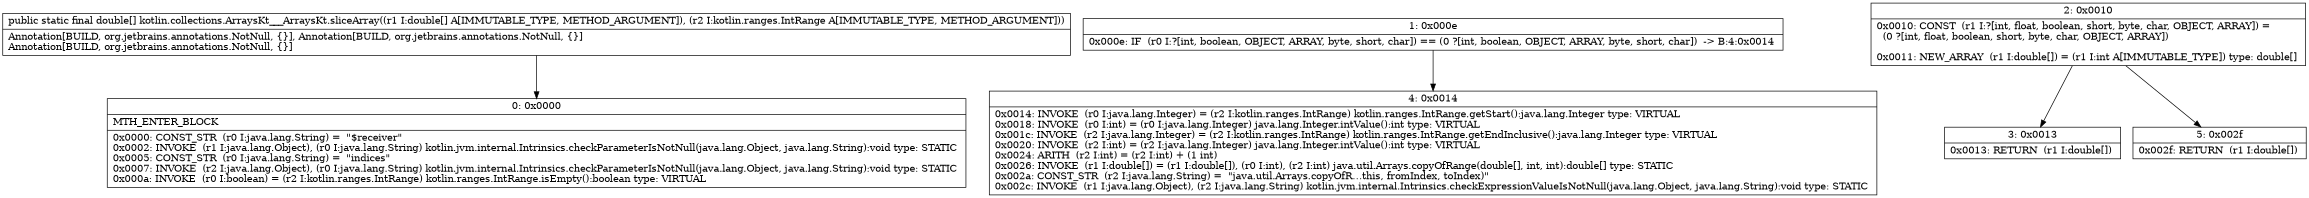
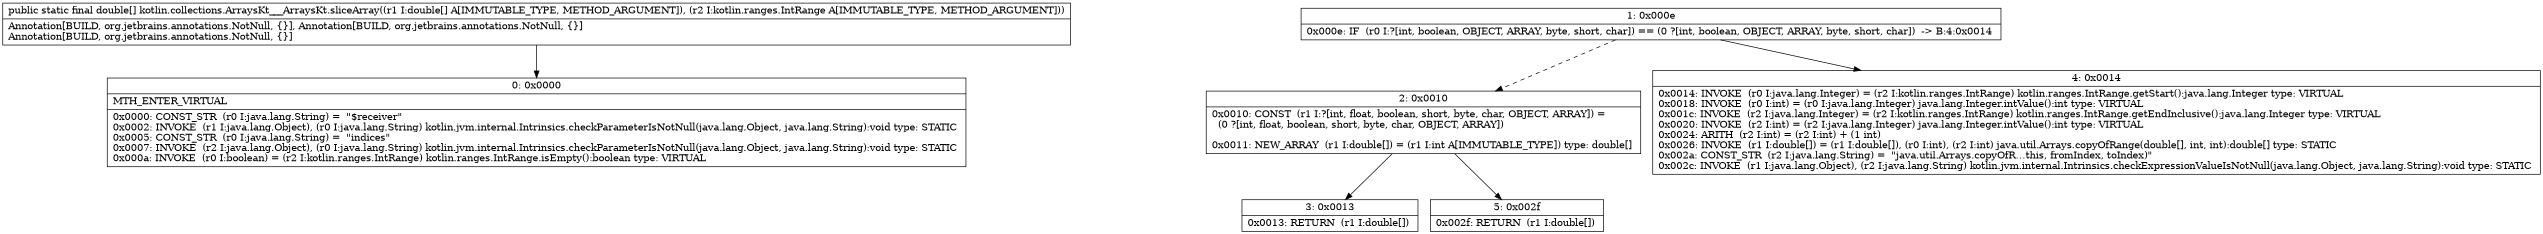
  digraph {
    node [shape=record]
-   n1 [label="{0\:\ 0x0000|MTH_ENTER_BLOCK\l|0x0000: CONST_STR  (r0 I:java.lang.String) =  \"$receiver\" \l0x0002: INVOKE  (r1 I:java.lang.Object), (r0 I:java.lang.String) kotlin.jvm.internal.Intrinsics.checkParameterIsNotNull(java.lang.Object, java.lang.String):void type: STATIC \l0x0005: CONST_STR  (r0 I:java.lang.String) =  \"indices\" \l0x0007: INVOKE  (r2 I:java.lang.Object), (r0 I:java.lang.String) kotlin.jvm.internal.Intrinsics.checkParameterIsNotNull(java.lang.Object, java.lang.String):void type: STATIC \l0x000a: INVOKE  (r0 I:boolean) = (r2 I:kotlin.ranges.IntRange) kotlin.ranges.IntRange.isEmpty():boolean type: VIRTUAL \l}"]
+   n1 [label="{0\:\ 0x0000|MTH_ENTER_VIRTUAL\l|0x0000: CONST_STR  (r0 I:java.lang.String) =  \"$receiver\" \l0x0002: INVOKE  (r1 I:java.lang.Object), (r0 I:java.lang.String) kotlin.jvm.internal.Intrinsics.checkParameterIsNotNull(java.lang.Object, java.lang.String):void type: STATIC \l0x0005: CONST_STR  (r0 I:java.lang.String) =  \"indices\" \l0x0007: INVOKE  (r2 I:java.lang.Object), (r0 I:java.lang.String) kotlin.jvm.internal.Intrinsics.checkParameterIsNotNull(java.lang.Object, java.lang.String):void type: STATIC \l0x000a: INVOKE  (r0 I:boolean) = (r2 I:kotlin.ranges.IntRange) kotlin.ranges.IntRange.isEmpty():boolean type: VIRTUAL \l}"]
    n2 [label="{1\:\ 0x000e|0x000e: IF  (r0 I:?[int, boolean, OBJECT, ARRAY, byte, short, char]) == (0 ?[int, boolean, OBJECT, ARRAY, byte, short, char])  \-\> B:4:0x0014 \l}"]
    n3 [label="{2\:\ 0x0010|0x0010: CONST  (r1 I:?[int, float, boolean, short, byte, char, OBJECT, ARRAY]) = \l  (0 ?[int, float, boolean, short, byte, char, OBJECT, ARRAY])\l \l0x0011: NEW_ARRAY  (r1 I:double[]) = (r1 I:int A[IMMUTABLE_TYPE]) type: double[] \l}"]
    n4 [label="{4\:\ 0x0014|0x0014: INVOKE  (r0 I:java.lang.Integer) = (r2 I:kotlin.ranges.IntRange) kotlin.ranges.IntRange.getStart():java.lang.Integer type: VIRTUAL \l0x0018: INVOKE  (r0 I:int) = (r0 I:java.lang.Integer) java.lang.Integer.intValue():int type: VIRTUAL \l0x001c: INVOKE  (r2 I:java.lang.Integer) = (r2 I:kotlin.ranges.IntRange) kotlin.ranges.IntRange.getEndInclusive():java.lang.Integer type: VIRTUAL \l0x0020: INVOKE  (r2 I:int) = (r2 I:java.lang.Integer) java.lang.Integer.intValue():int type: VIRTUAL \l0x0024: ARITH  (r2 I:int) = (r2 I:int) + (1 int) \l0x0026: INVOKE  (r1 I:double[]) = (r1 I:double[]), (r0 I:int), (r2 I:int) java.util.Arrays.copyOfRange(double[], int, int):double[] type: STATIC \l0x002a: CONST_STR  (r2 I:java.lang.String) =  \"java.util.Arrays.copyOfR…this, fromIndex, toIndex)\" \l0x002c: INVOKE  (r1 I:java.lang.Object), (r2 I:java.lang.String) kotlin.jvm.internal.Intrinsics.checkExpressionValueIsNotNull(java.lang.Object, java.lang.String):void type: STATIC \l}"]
    n5 [label="{3\:\ 0x0013|0x0013: RETURN  (r1 I:double[]) \l}"]
    n6 [label="{5\:\ 0x002f|0x002f: RETURN  (r1 I:double[]) \l}"]
    n7 [label="{public static final double[] kotlin.collections.ArraysKt___ArraysKt.sliceArray((r1 I:double[] A[IMMUTABLE_TYPE, METHOD_ARGUMENT]), (r2 I:kotlin.ranges.IntRange A[IMMUTABLE_TYPE, METHOD_ARGUMENT]))  | Annotation[BUILD, org.jetbrains.annotations.NotNull, \{\}], Annotation[BUILD, org.jetbrains.annotations.NotNull, \{\}]\lAnnotation[BUILD, org.jetbrains.annotations.NotNull, \{\}]\l}"]
+   n2 -> n3 [style=dashed]
    n2 -> n4
    n3 -> n5
    n3 -> n6
    n7 -> n1
  }
